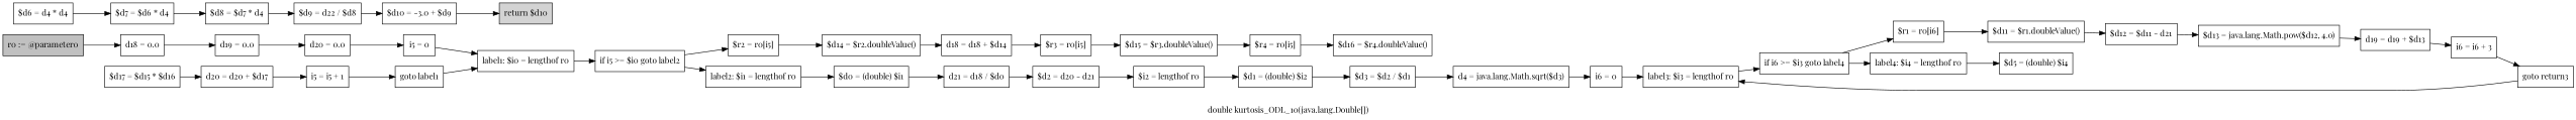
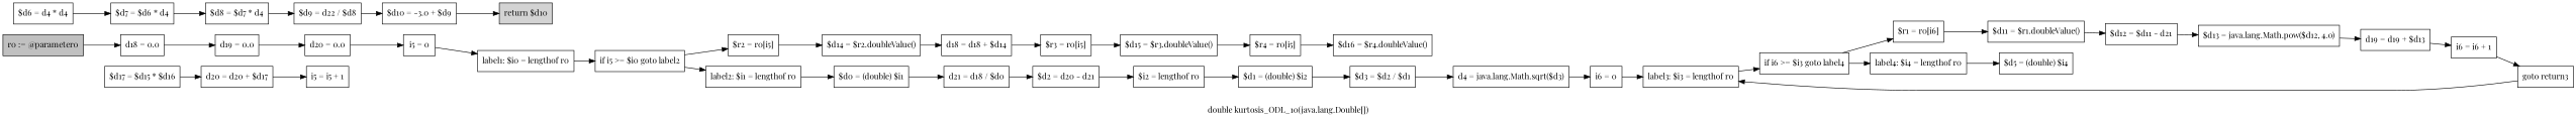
  digraph {
    fontname="Playfair Display"
    label="double kurtosis_ODL_10(java.lang.Double[])"
    rankdir=LR
    node [fontname="Playfair Display" shape=box]
    edge [fontname="Playfair Display"]
    n1 [fillcolor=gray label="r0 := @parameter0" style=filled]
    n2 [label="d18 = 0.0"]
    n3 [label="d19 = 0.0"]
    n4 [label="d20 = 0.0"]
    n5 [label="i5 = 0"]
    n6 [label="label1: $i0 = lengthof r0"]
    n7 [label="if i5 >= $i0 goto label2"]
    n8 [label="$r2 = r0[i5]"]
    n9 [label="label2: $i1 = lengthof r0"]
    n10 [label="$d14 = $r2.doubleValue()"]
    n11 [label="$d0 = (double) $i1"]
    n12 [label="d18 = d18 + $d14"]
    n13 [label="d21 = d18 / $d0"]
    n14 [label="$r3 = r0[i5]"]
    n15 [label="$d15 = $r3.doubleValue()"]
    n16 [label="$r4 = r0[i5]"]
    n17 [label="$d16 = $r4.doubleValue()"]
    n18 [label="$d17 = $d15 * $d16"]
    n19 [label="d20 = d20 + $d17"]
    n20 [label="i5 = i5 + 1"]
-   n21 [label="goto label1"]
    n22 [label="$d2 = d20 - d21"]
    n23 [label="$i2 = lengthof r0"]
    n24 [label="$d1 = (double) $i2"]
    n25 [label="$d3 = $d2 / $d1"]
    n26 [label="d4 = java.lang.Math.sqrt($d3)"]
    n27 [label="i6 = 0"]
    n28 [label="label3: $i3 = lengthof r0"]
    n29 [label="if i6 >= $i3 goto label4"]
    n30 [label="$r1 = r0[i6]"]
    n31 [label="label4: $i4 = lengthof r0"]
    n32 [label="$d11 = $r1.doubleValue()"]
    n33 [label="$d5 = (double) $i4"]
    n34 [label="$d12 = $d11 - d21"]
    n35 [label="$d13 = java.lang.Math.pow($d12, 4.0)"]
    n36 [label="d19 = d19 + $d13"]
-   n37 [label="i6 = i6 + 3"]
+   n37 [label="i6 = i6 + 1"]
    n38 [label="goto return3"]
    n39 [label="$d6 = d4 * d4"]
    n40 [label="$d7 = $d6 * d4"]
    n41 [label="$d8 = $d7 * d4"]
    n42 [label="$d9 = d22 / $d8"]
    n43 [label="$d10 = -3.0 + $d9"]
    n44 [fillcolor=lightgray label="return $d10" style=filled]
    n1 -> n2
    n2 -> n3
    n3 -> n4
    n4 -> n5
    n5 -> n6
    n6 -> n7
    n7 -> n8
    n7 -> n9
    n8 -> n10
    n9 -> n11
    n10 -> n12
    n11 -> n13
    n12 -> n14
    n13 -> n22
    n14 -> n15
    n15 -> n16
    n16 -> n17
    n18 -> n19
    n19 -> n20
-   n20 -> n21
-   n21 -> n6
    n22 -> n23
    n23 -> n24
    n24 -> n25
    n25 -> n26
    n26 -> n27
    n27 -> n28
    n28 -> n29
    n29 -> n30
    n29 -> n31
    n30 -> n32
    n31 -> n33
    n32 -> n34
    n34 -> n35
    n35 -> n36
    n36 -> n37
    n37 -> n38
    n38 -> n28
    n39 -> n40
    n40 -> n41
    n41 -> n42
    n42 -> n43
    n43 -> n44
  }
